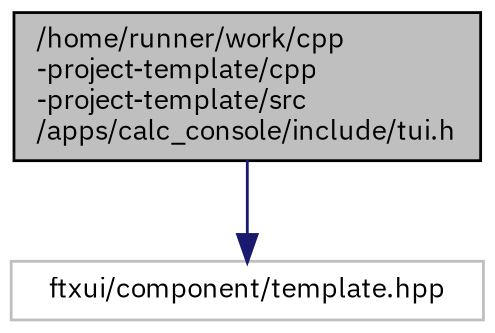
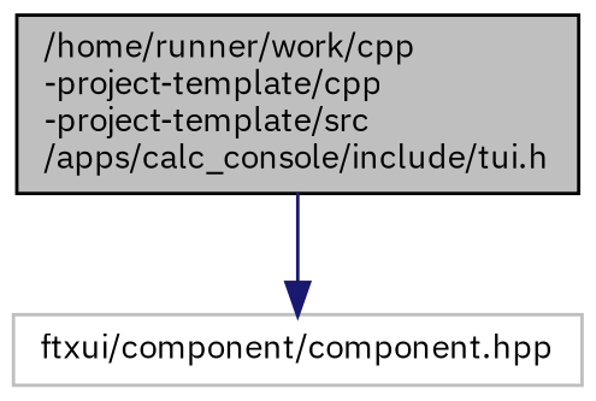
  digraph {
    fontname="IBM Plex Sans"
    node [fontname="IBM Plex Sans" fontsize=10 shape=record style=filled]
    n1 [color=black fillcolor=grey75 fontcolor=black height=0.2 label="/home/runner/work/cpp\l-project-template/cpp\l-project-template/src\l/apps/calc_console/include/tui.h" width=0.4]
-   n2 [color=grey75 fillcolor=white height=0.2 label="ftxui/component/template.hpp" width=0.4]
+   n2 [color=grey75 fillcolor=white height=0.2 label="ftxui/component/component.hpp" width=0.4]
    n1 -> n2 [color=midnightblue fontname="IBM Plex Sans" fontsize=10 labelfontname=Helvetica labelfontsize=10 style=solid]
  }
